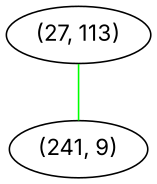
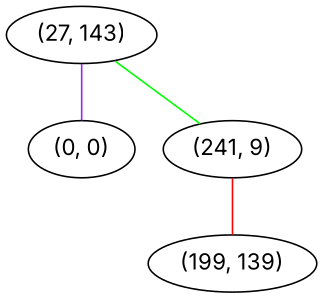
  graph {
    fontname=Inter
    node [fontname=Inter]
    edge [fontname=Inter]
-   "(27, 143)" [label="(27, 113)"]
+   "(27, 143)"
+   "(0, 0)"
    "(241, 9)"
+   "(199, 139)"
+   "(27, 143)" -- "(0, 0)" [color=purple weight=4]
    "(27, 143)" -- "(241, 9)" [color=green weight=2]
+   "(241, 9)" -- "(199, 139)" [color=red weight=1]
  }
